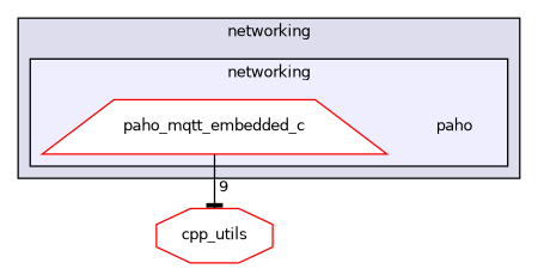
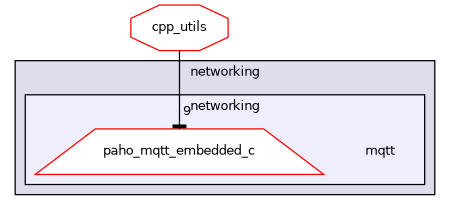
  digraph {
    compound=true
    node [fontname=Helvetica fontsize=10 color=red fillcolor=white style=filled]
-   n1 [label=paho shape=plaintext color="" fillcolor="" style=""]
+   n1 [label=mqtt shape=plaintext color="" fillcolor="" style=""]
    n2 [label=paho_mqtt_embedded_c shape=trapezium]
    n3 [label=cpp_utils shape=octagon]
    subgraph cluster_1 {
      bgcolor="#ddddee"
      fontname=Helvetica
      fontsize=10
      label=networking
      pencolor=black
      subgraph cluster_2 {
        bgcolor="#eeeeff"
        fontname=Helvetica
        fontsize=10
        pencolor=black
        n1
        n2
      }
    }
-   n2 -> n3 [headlabel=9 labeldistance=1.5 labelfontname=Helvetica labelfontsize=10 arrowhead=tee]
+   n3 -> n2 [headlabel=9 labeldistance=1.5 labelfontname=Helvetica labelfontsize=10 arrowhead=tee]
  }
